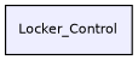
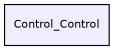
  digraph {
    compound=true
-   n1 [fillcolor="#eeeeff" fontname=Helvetica fontsize=10 label=Locker_Control pencolor=black shape=box style=filled]
+   n1 [fillcolor="#eeeeff" fontname=Helvetica fontsize=10 label=Control_Control pencolor=black shape=box style=filled]
  }
